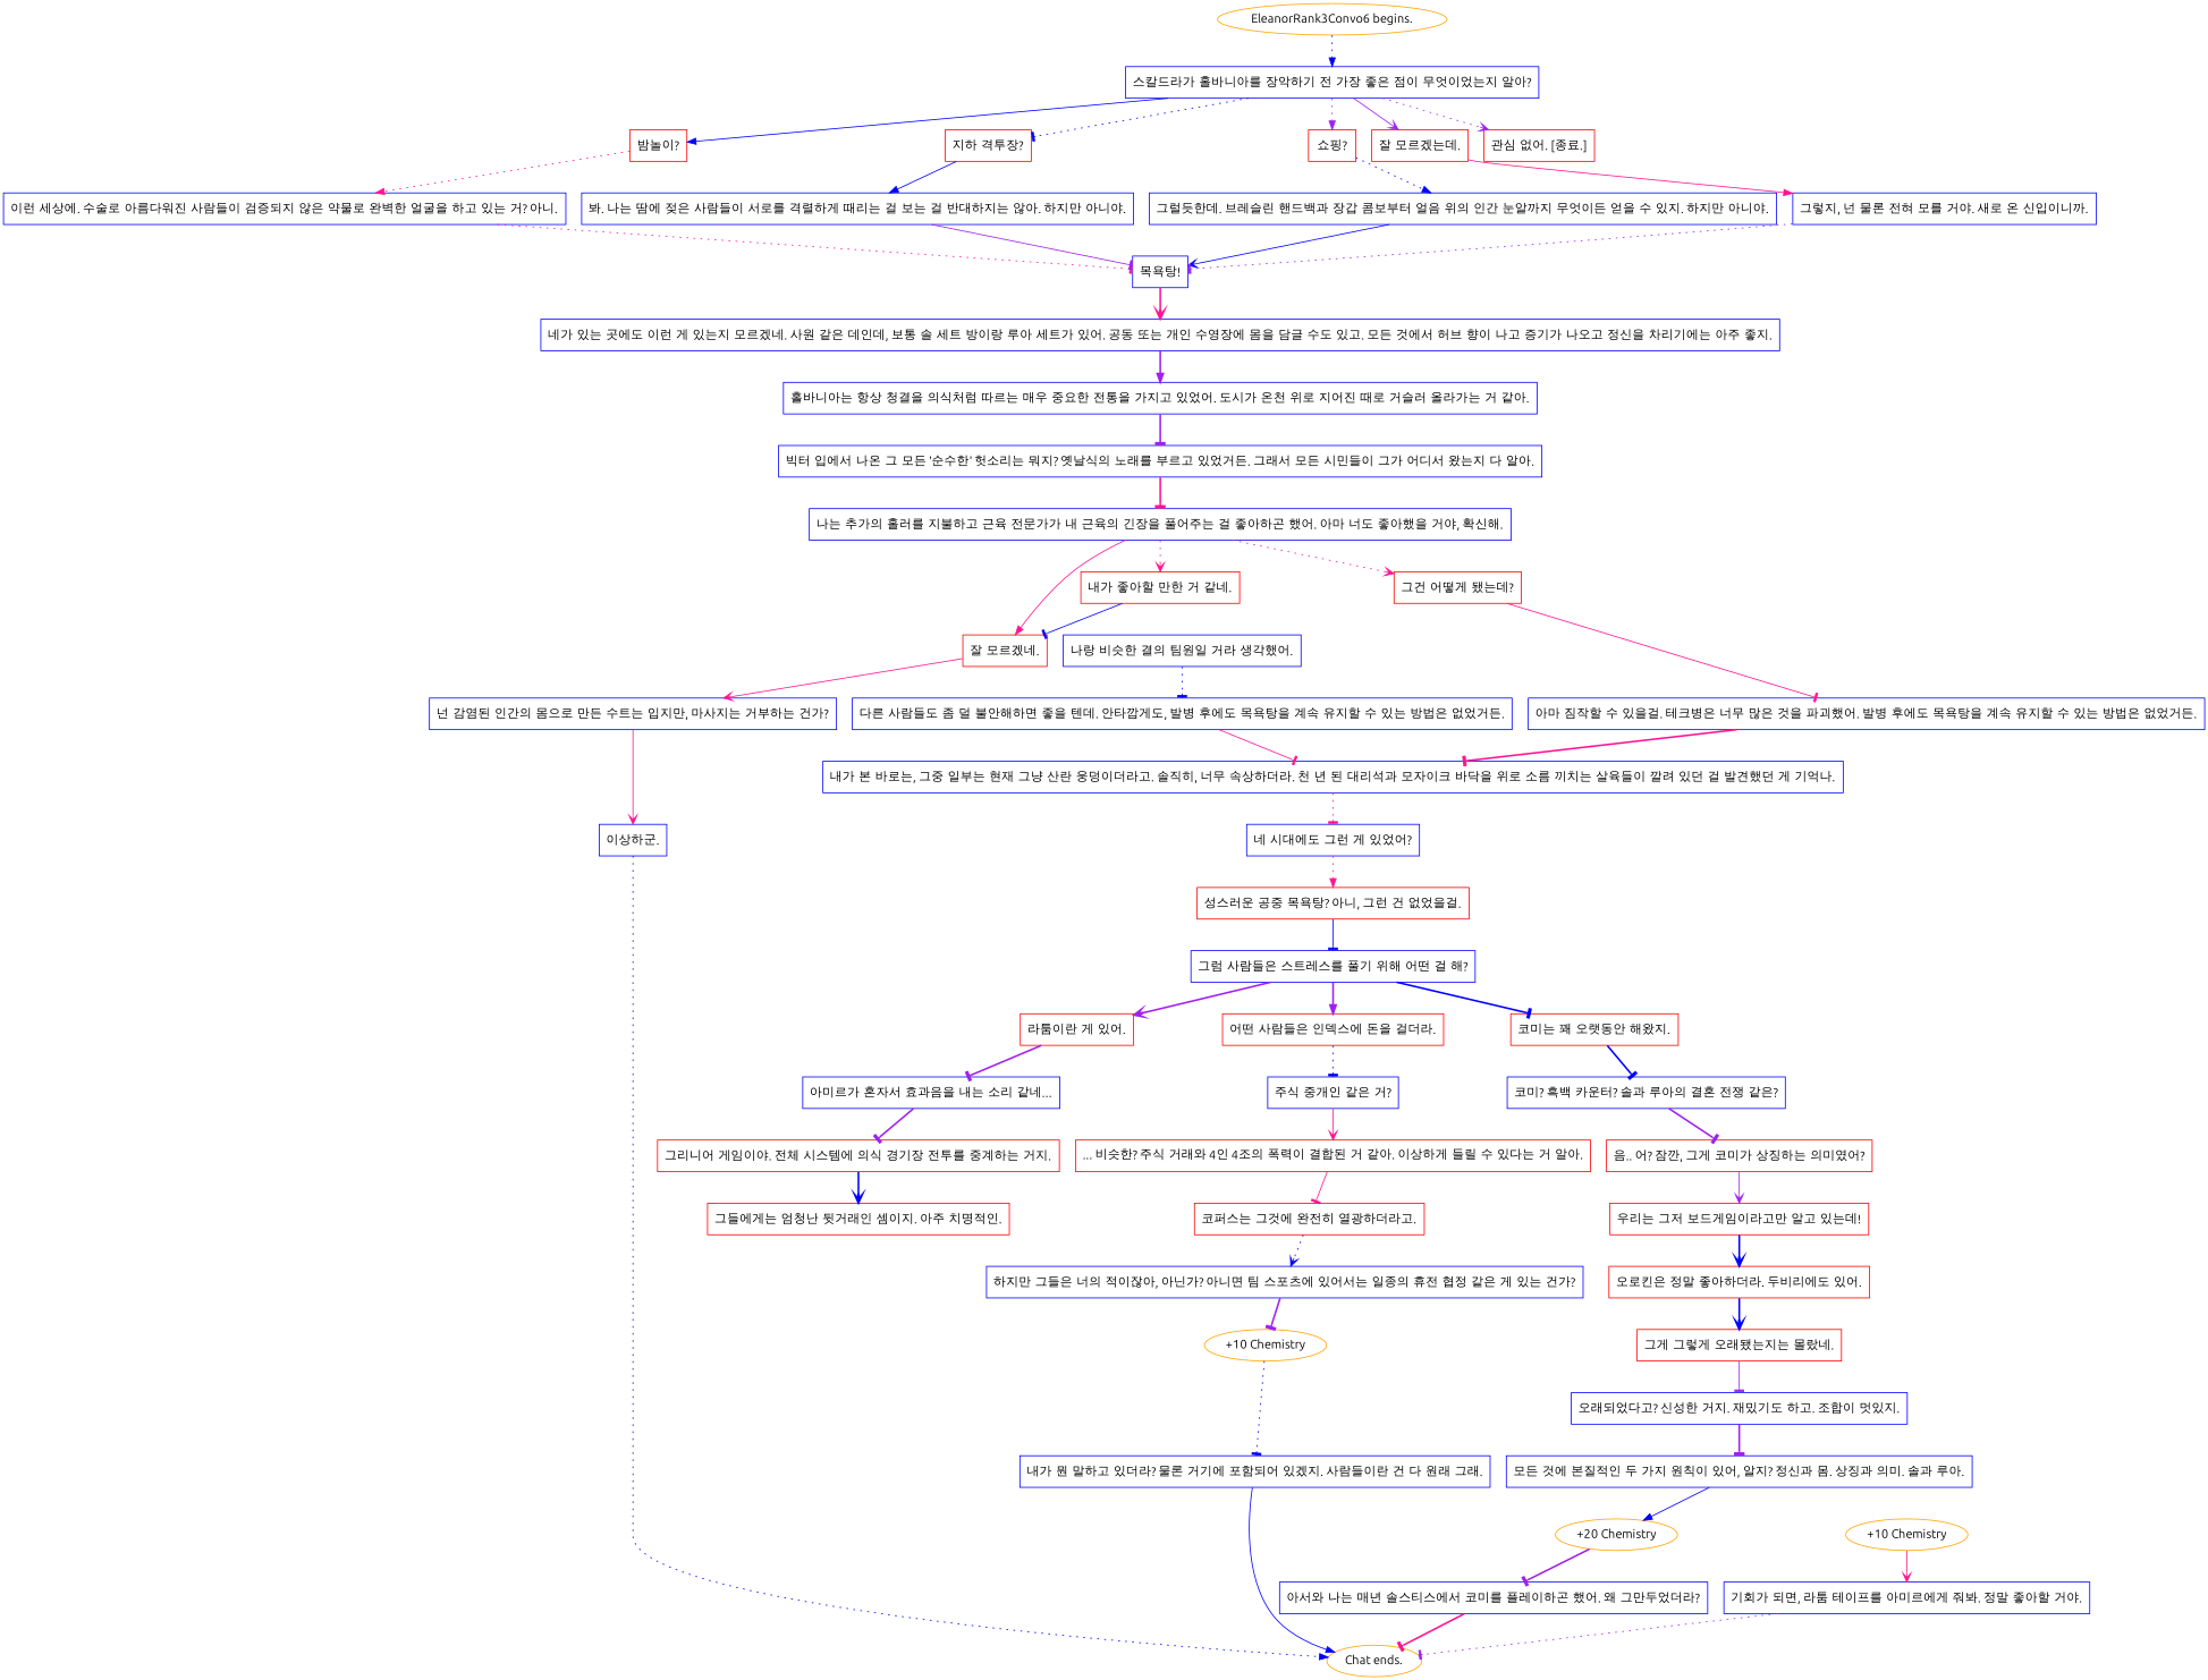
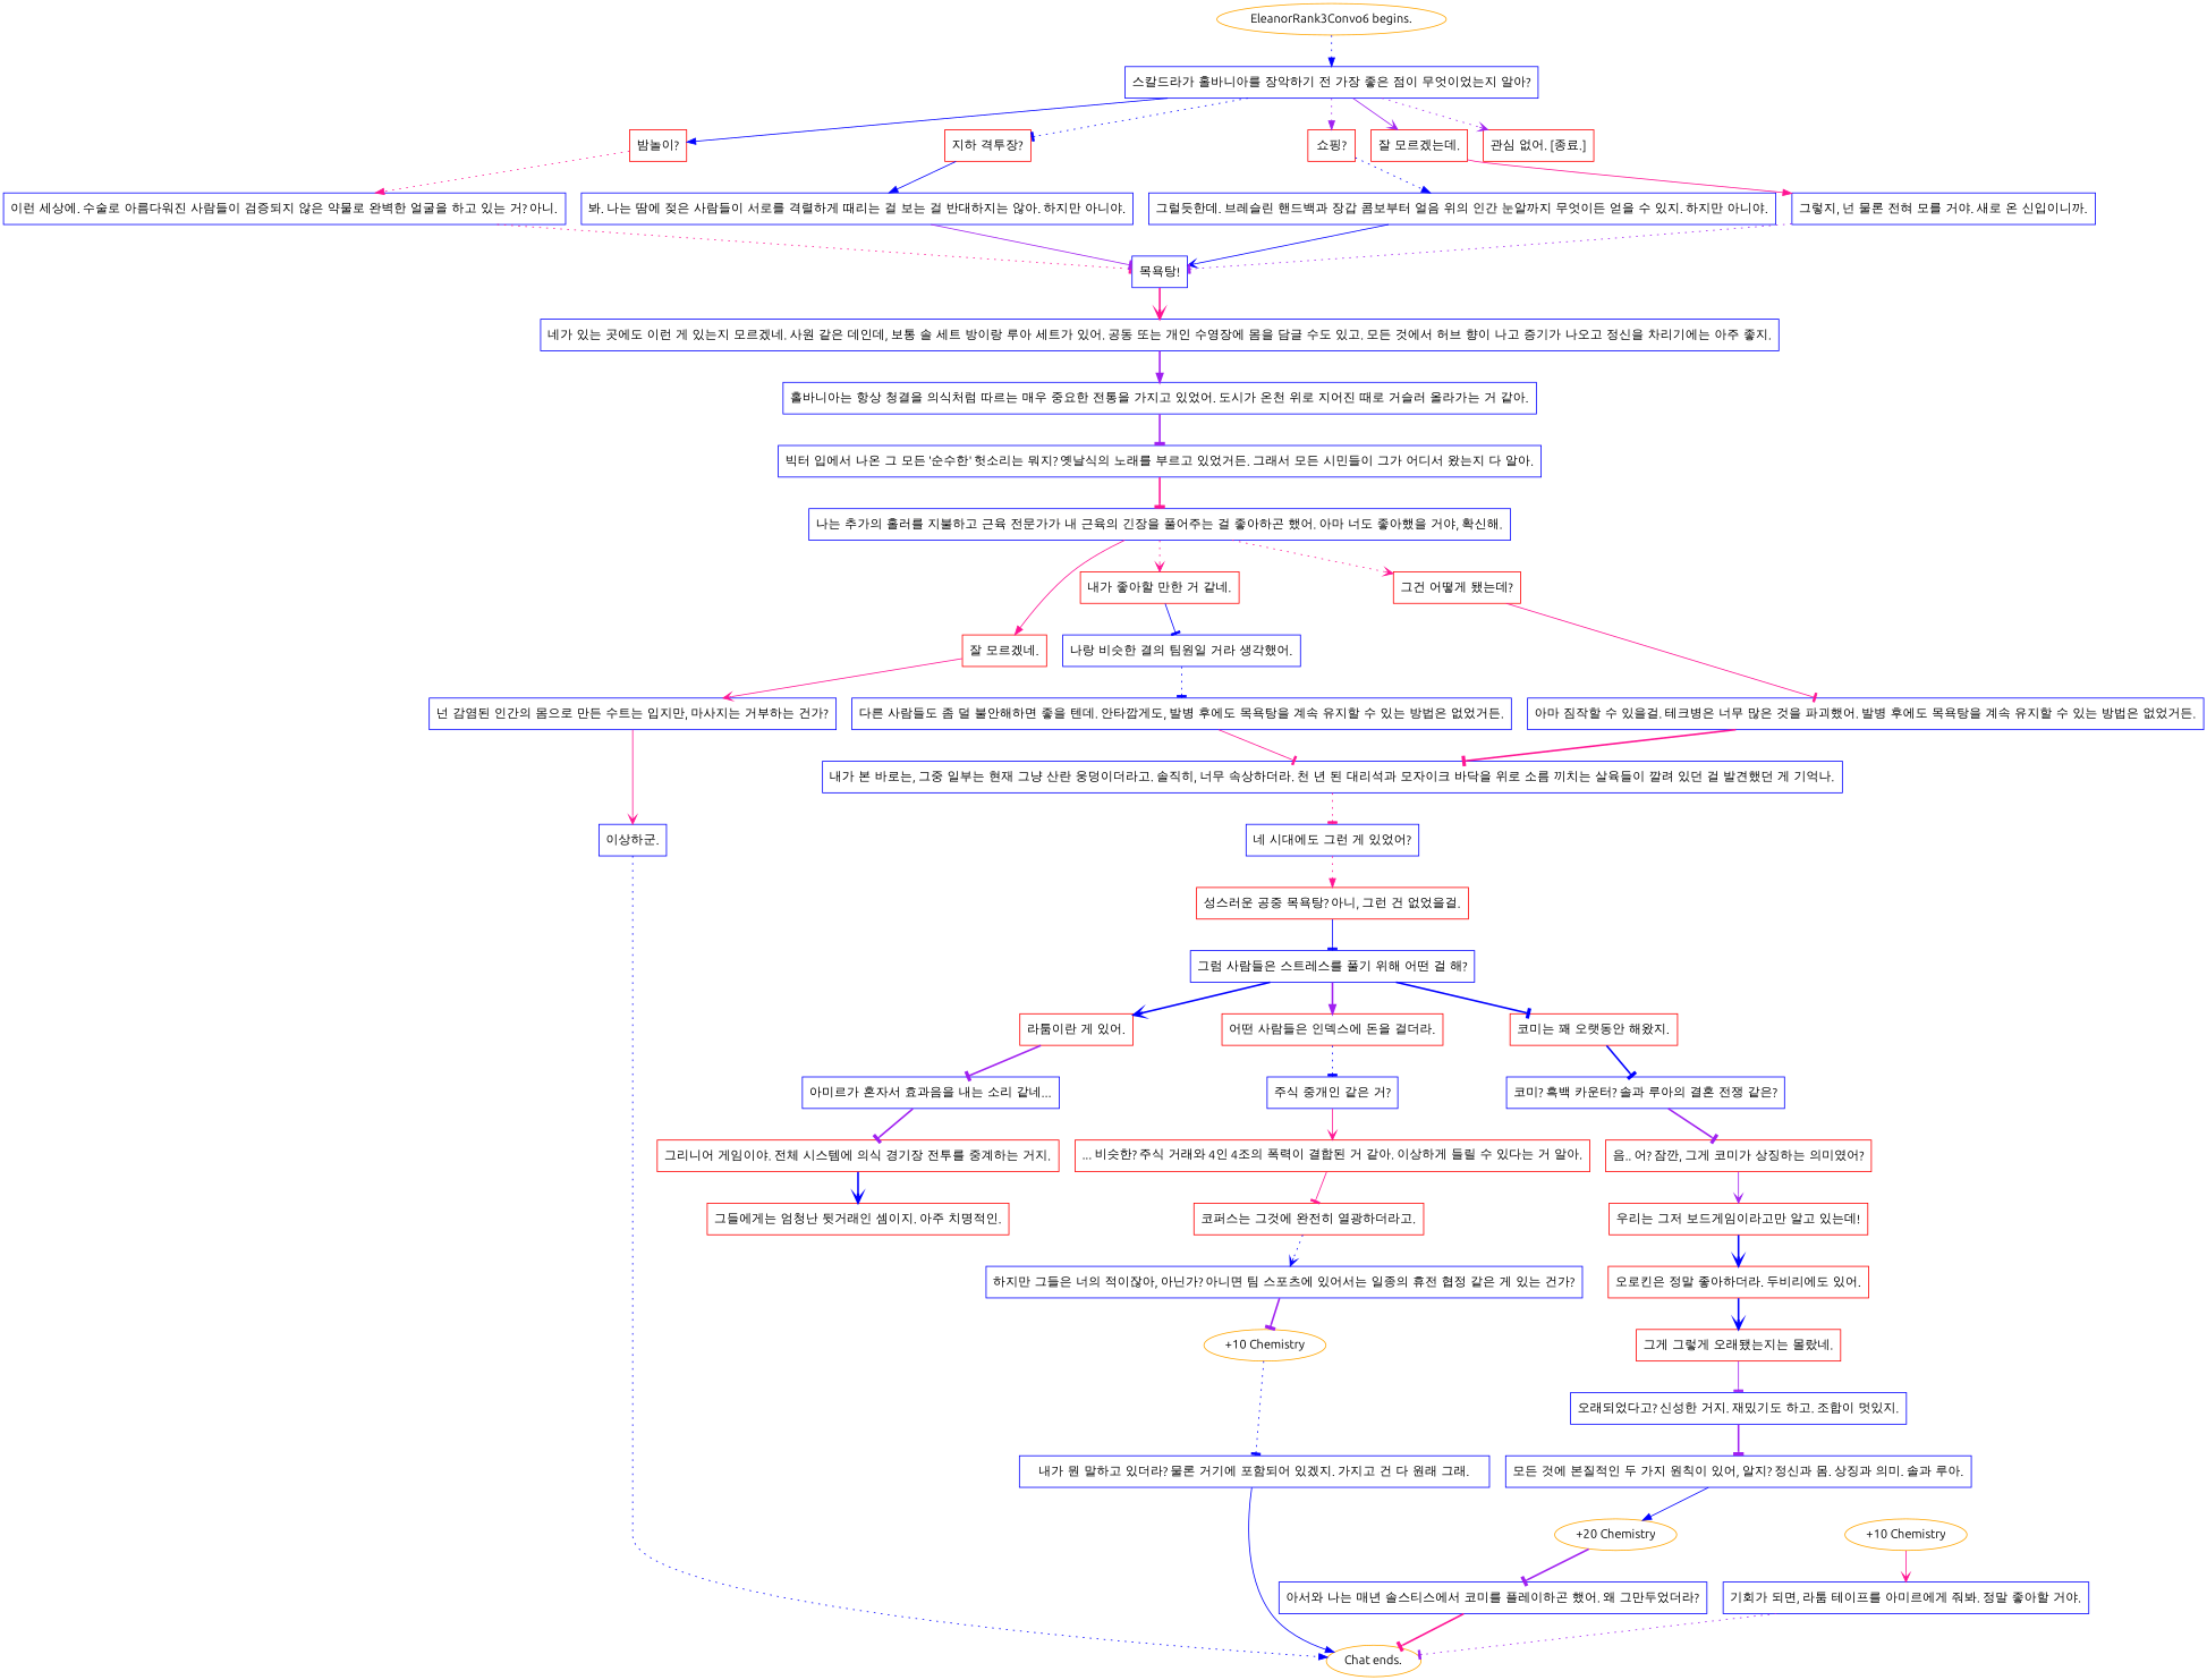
  digraph {
    fontname=Ubuntu
    node [color=blue fontname=Ubuntu shape=box]
    edge [arrowhead=tee color=blue fontname=Ubuntu style=solid]
    "EleanorRank3Convo6 begins." [color=orange shape=""]
    n2 [label="스칼드라가 홀바니아를 장악하기 전 가장 좋은 점이 무엇이었는지 알아?"]
    n3 [color=red label="밤놀이?"]
    n4 [color=red label="지하 격투장?"]
    n5 [color=red label="쇼핑?"]
    n6 [color=red label="잘 모르겠는데."]
    n7 [color=red label="관심 없어. [종료.]"]
    n8 [label="이런 세상에. 수술로 아름다워진 사람들이 검증되지 않은 약물로 완벽한 얼굴을 하고 있는 거? 아니."]
    n9 [label="봐. 나는 땀에 젖은 사람들이 서로를 격렬하게 때리는 걸 보는 걸 반대하지는 않아. 하지만 아니야."]
    n10 [label="그럴듯한데. 브레슬린 핸드백과 장갑 콤보부터 얼음 위의 인간 눈알까지 무엇이든 얻을 수 있지. 하지만 아니야."]
    n11 [label="그렇지, 넌 물론 전혀 모를 거야. 새로 온 신입이니까."]
    n12 [label="목욕탕!"]
    n13 [label="네가 있는 곳에도 이런 게 있는지 모르겠네. 사원 같은 데인데, 보통 솔 세트 방이랑 루아 세트가 있어. 공동 또는 개인 수영장에 몸을 담글 수도 있고. 모든 것에서 허브 향이 나고 증기가 나오고 정신을 차리기에는 아주 좋지."]
    "Chat ends." [color=orange shape=""]
    n15 [label="홀바니아는 항상 청결을 의식처럼 따르는 매우 중요한 전통을 가지고 있었어. 도시가 온천 위로 지어진 때로 거슬러 올라가는 거 같아."]
    n16 [label="빅터 입에서 나온 그 모든 '순수한' 헛소리는 뭐지? 옛날식의 노래를 부르고 있었거든. 그래서 모든 시민들이 그가 어디서 왔는지 다 알아."]
    n17 [label="나는 추가의 홀러를 지불하고 근육 전문가가 내 근육의 긴장을 풀어주는 걸 좋아하곤 했어. 아마 너도 좋아했을 거야, 확신해."]
    n18 [color=red label="잘 모르겠네."]
    n19 [color=red label="내가 좋아할 만한 거 같네."]
    n20 [color=red label="그건 어떻게 됐는데?"]
    n21 [label="넌 감염된 인간의 몸으로 만든 수트는 입지만, 마사지는 거부하는 건가?"]
    n22 [label="나랑 비슷한 결의 팀원일 거라 생각했어."]
    n23 [label="아마 짐작할 수 있을걸. 테크병은 너무 많은 것을 파괴했어. 발병 후에도 목욕탕을 계속 유지할 수 있는 방법은 없었거든."]
    n24 [label="이상하군."]
    n25 [label="다른 사람들도 좀 덜 불안해하면 좋을 텐데. 안타깝게도, 발병 후에도 목욕탕을 계속 유지할 수 있는 방법은 없었거든."]
    n26 [label="내가 본 바로는, 그중 일부는 현재 그냥 산란 웅덩이더라고. 솔직히, 너무 속상하더라. 천 년 된 대리석과 모자이크 바닥을 위로 소름 끼치는 살육들이 깔려 있던 걸 발견했던 게 기억나."]
    n27 [label="네 시대에도 그런 게 있었어?"]
    n28 [color=red label="성스러운 공중 목욕탕? 아니, 그런 건 없었을걸."]
    n29 [label="그럼 사람들은 스트레스를 풀기 위해 어떤 걸 해?"]
    n30 [color=red label="라툼이란 게 있어."]
    n31 [color=red label="어떤 사람들은 인덱스에 돈을 걸더라."]
    n32 [color=red label="코미는 꽤 오랫동안 해왔지."]
    n33 [label="아미르가 혼자서 효과음을 내는 소리 같네..."]
    n34 [label="주식 중개인 같은 거?"]
    n35 [label="코미? 흑백 카운터? 솔과 루아의 결혼 전쟁 같은?"]
    n36 [color=red label="그리니어 게임이야. 전체 시스템에 의식 경기장 전투를 중계하는 거지."]
    n37 [color=red label="... 비슷한? 주식 거래와 4인 4조의 폭력이 결합된 거 같아. 이상하게 들릴 수 있다는 거 알아."]
    n38 [color=red label="음.. 어? 잠깐, 그게 코미가 상징하는 의미였어?"]
    n39 [color=red label="그들에게는 엄청난 뒷거래인 셈이지. 아주 치명적인."]
    n40 [color=red label="코퍼스는 그것에 완전히 열광하더라고."]
    n41 [color=red label="우리는 그저 보드게임이라고만 알고 있는데!"]
    n42 [label="하지만 그들은 너의 적이잖아, 아닌가? 아니면 팀 스포츠에 있어서는 일종의 휴전 협정 같은 게 있는 건가?"]
    n43 [color=red label="오로킨은 정말 좋아하더라. 두비리에도 있어."]
    n44 [color=orange label="+10 Chemistry" shape=""]
    n45 [color=red label="그게 그렇게 오래됐는지는 몰랐네."]
    n46 [color=orange label="+10 Chemistry" shape=""]
    n47 [label="기회가 되면, 라툼 테이프를 아미르에게 줘봐. 정말 좋아할 거야."]
-   n48 [label="내가 뭔 말하고 있더라? 물론 거기에 포함되어 있겠지. 사람들이란 건 다 원래 그래."]
+   n48 [label="내가 뭔 말하고 있더라? 물론 거기에 포함되어 있겠지. 가지고 건 다 원래 그래."]
    n49 [label="오래되었다고? 신성한 거지. 재밌기도 하고. 조합이 멋있지."]
    n50 [label="모든 것에 본질적인 두 가지 원칙이 있어, 알지? 정신과 몸. 상징과 의미. 솔과 루아."]
    n51 [color=orange label="+20 Chemistry" shape=""]
    n52 [label="아서와 나는 매년 솔스티스에서 코미를 플레이하곤 했어. 왜 그만두었더라?"]
    "EleanorRank3Convo6 begins." -> n2 [arrowhead=normal style=dotted]
    n2 -> n3 [arrowhead=normal]
    n2 -> n4 [style=dotted]
    n2 -> n5 [arrowhead=normal color=purple style=dotted]
    n2 -> n6 [arrowhead=vee color=purple]
    n2 -> n7 [arrowhead=vee color=purple style=dotted]
    n3 -> n8 [arrowhead=normal color=deeppink style=dotted]
    n4 -> n9 [arrowhead=normal]
    n5 -> n10 [arrowhead=normal style=dotted]
    n6 -> n11 [arrowhead=normal color=deeppink]
    n8 -> n12 [color=deeppink style=dotted]
    n9 -> n12 [color=purple]
    n10 -> n12 [arrowhead=vee]
    n11 -> n12 [color=purple style=dotted]
    n12 -> n13 [arrowhead=vee color=deeppink style=bold]
    n13 -> n15 [arrowhead=normal color=purple style=bold]
    n15 -> n16 [color=purple style=bold]
    n16 -> n17 [color=deeppink style=bold]
    n17 -> n18 [arrowhead=normal color=deeppink]
    n17 -> n19 [arrowhead=vee color=deeppink style=dotted]
    n17 -> n20 [arrowhead=vee color=deeppink style=dotted]
    n18 -> n21 [arrowhead=vee color=deeppink]
-   n19 -> n18
+   n19 -> n22
    n20 -> n23 [color=deeppink]
    n21 -> n24 [arrowhead=vee color=deeppink]
    n22 -> n25 [style=dotted]
    n23 -> n26 [color=deeppink style=bold]
    n24 -> "Chat ends." [arrowhead=normal style=dotted]
    n25 -> n26 [color=deeppink]
    n26 -> n27 [color=deeppink style=dotted]
    n27 -> n28 [arrowhead=normal color=deeppink style=dotted]
    n28 -> n29
-   n29 -> n30 [arrowhead=vee color=purple style=bold]
+   n29 -> n30 [arrowhead=vee style=bold]
    n29 -> n31 [arrowhead=normal color=purple style=bold]
    n29 -> n32 [style=bold]
    n30 -> n33 [color=purple style=bold]
    n31 -> n34 [style=dotted]
    n32 -> n35 [style=bold]
    n33 -> n36 [color=purple style=bold]
    n34 -> n37 [arrowhead=vee color=deeppink]
    n35 -> n38 [color=purple style=bold]
    n36 -> n39 [arrowhead=vee style=bold]
    n37 -> n40 [color=deeppink]
    n38 -> n41 [arrowhead=vee color=purple]
    n40 -> n42 [arrowhead=vee style=dotted]
    n41 -> n43 [arrowhead=vee style=bold]
    n42 -> n44 [color=purple style=bold]
    n43 -> n45 [arrowhead=vee style=bold]
    n44 -> n48 [style=dotted]
    n45 -> n49 [color=purple]
    n46 -> n47 [arrowhead=vee color=deeppink]
    n47 -> "Chat ends." [color=purple style=dotted]
    n48 -> "Chat ends." [arrowhead=normal]
    n49 -> n50 [color=purple style=bold]
    n50 -> n51 [arrowhead=normal]
    n51 -> n52 [color=purple style=bold]
    n52 -> "Chat ends." [color=deeppink style=bold]
  }
